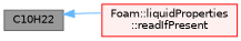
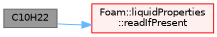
  digraph {
    rankdir=LR
    node [fontname=Helvetica fontsize=10 shape=box style=filled]
    n1 [color=gray40 fillcolor=grey60 fontcolor=black height=0.2 label=C10H22 width=0.4]
    n2 [color=red fillcolor="#FFF0F0" height=0.2 label="Foam::liquidProperties\l::readIfPresent" width=0.4]
-   n2 -> n1 [color=steelblue1 fontname=Helvetica fontsize=10 labelfontname=Helvetica labelfontsize=10 style=solid]
+   n1 -> n2 [color=steelblue1 fontname=Helvetica fontsize=10 labelfontname=Helvetica labelfontsize=10 style=solid]
  }
